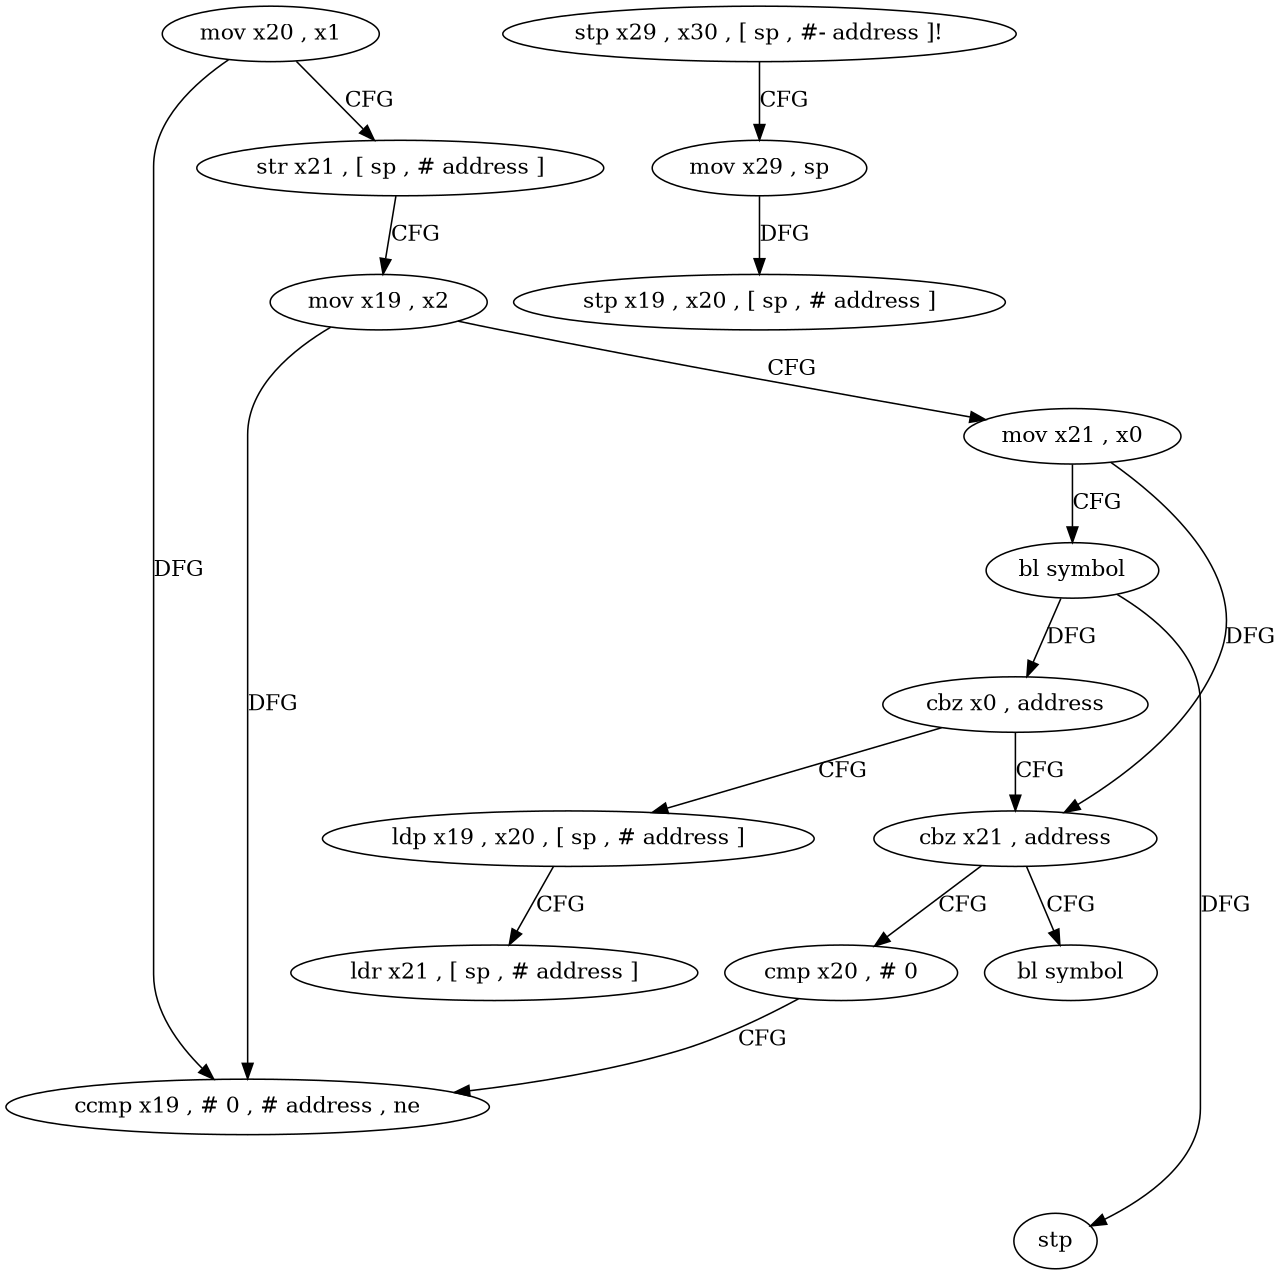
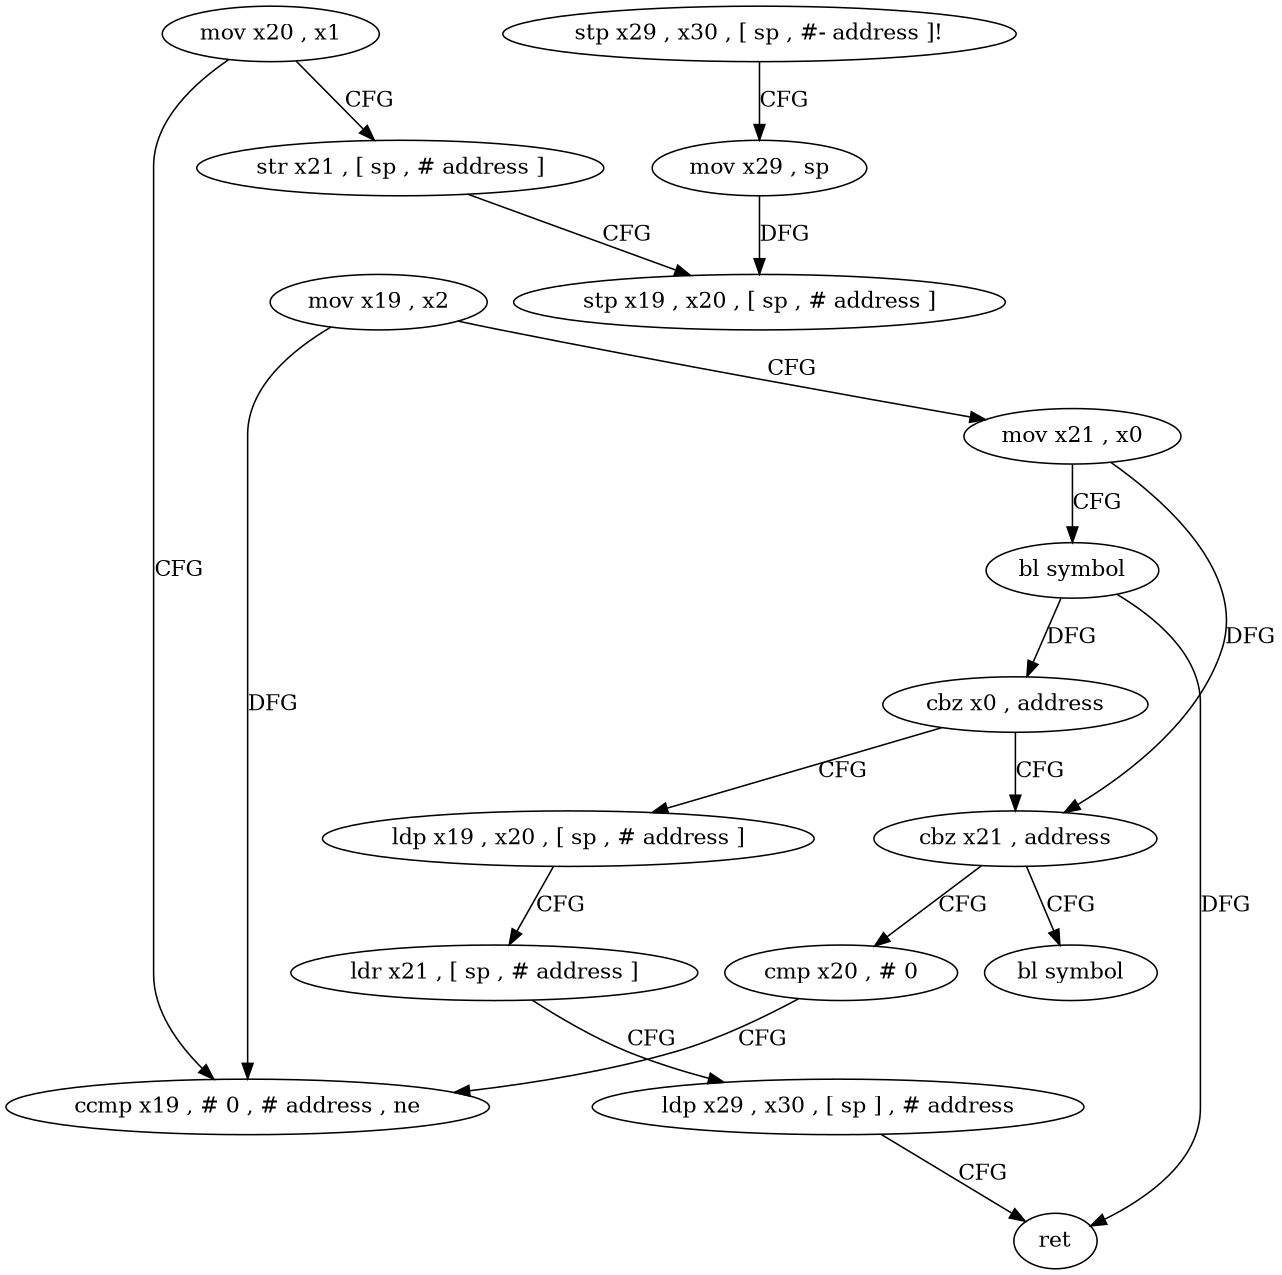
  digraph {
    n1 [label="stp x29 , x30 , [ sp , #- address ]!"]
    n2 [label="mov x29 , sp"]
    n3 [label="stp x19 , x20 , [ sp , # address ]"]
    n4 [label="mov x20 , x1"]
    n5 [label="str x21 , [ sp , # address ]"]
    n6 [label="ccmp x19 , # 0 , # address , ne"]
    n7 [label="mov x19 , x2"]
    n8 [label="mov x21 , x0"]
    n9 [label="bl symbol"]
    n10 [label="cbz x21 , address"]
    n11 [label="cbz x0 , address"]
-   n12 [label=stp]
+   n12 [label=ret]
    n13 [label="bl symbol"]
    n14 [label="cmp x20 , # 0"]
    n15 [label="ldp x19 , x20 , [ sp , # address ]"]
    n16 [label="ldr x21 , [ sp , # address ]"]
+   n17 [label="ldp x29 , x30 , [ sp ] , # address"]
    n1 -> n2 [label=CFG]
    n2 -> n3 [label=DFG]
    n4 -> n5 [label=CFG]
-   n4 -> n6 [label=DFG]
-   n5 -> n7 [label=CFG]
+   n4 -> n6 [label=CFG]
+   n5 -> n3 [label=CFG]
    n7 -> n6 [label=DFG]
    n7 -> n8 [label=CFG]
    n8 -> n9 [label=CFG]
    n8 -> n10 [label=DFG]
    n9 -> n11 [label=DFG]
    n9 -> n12 [label=DFG]
    n10 -> n13 [label=CFG]
    n10 -> n14 [label=CFG]
    n11 -> n10 [label=CFG]
    n11 -> n15 [label=CFG]
    n14 -> n6 [label=CFG]
    n15 -> n16 [label=CFG]
+   n16 -> n17 [label=CFG]
+   n17 -> n12 [label=CFG]
  }
